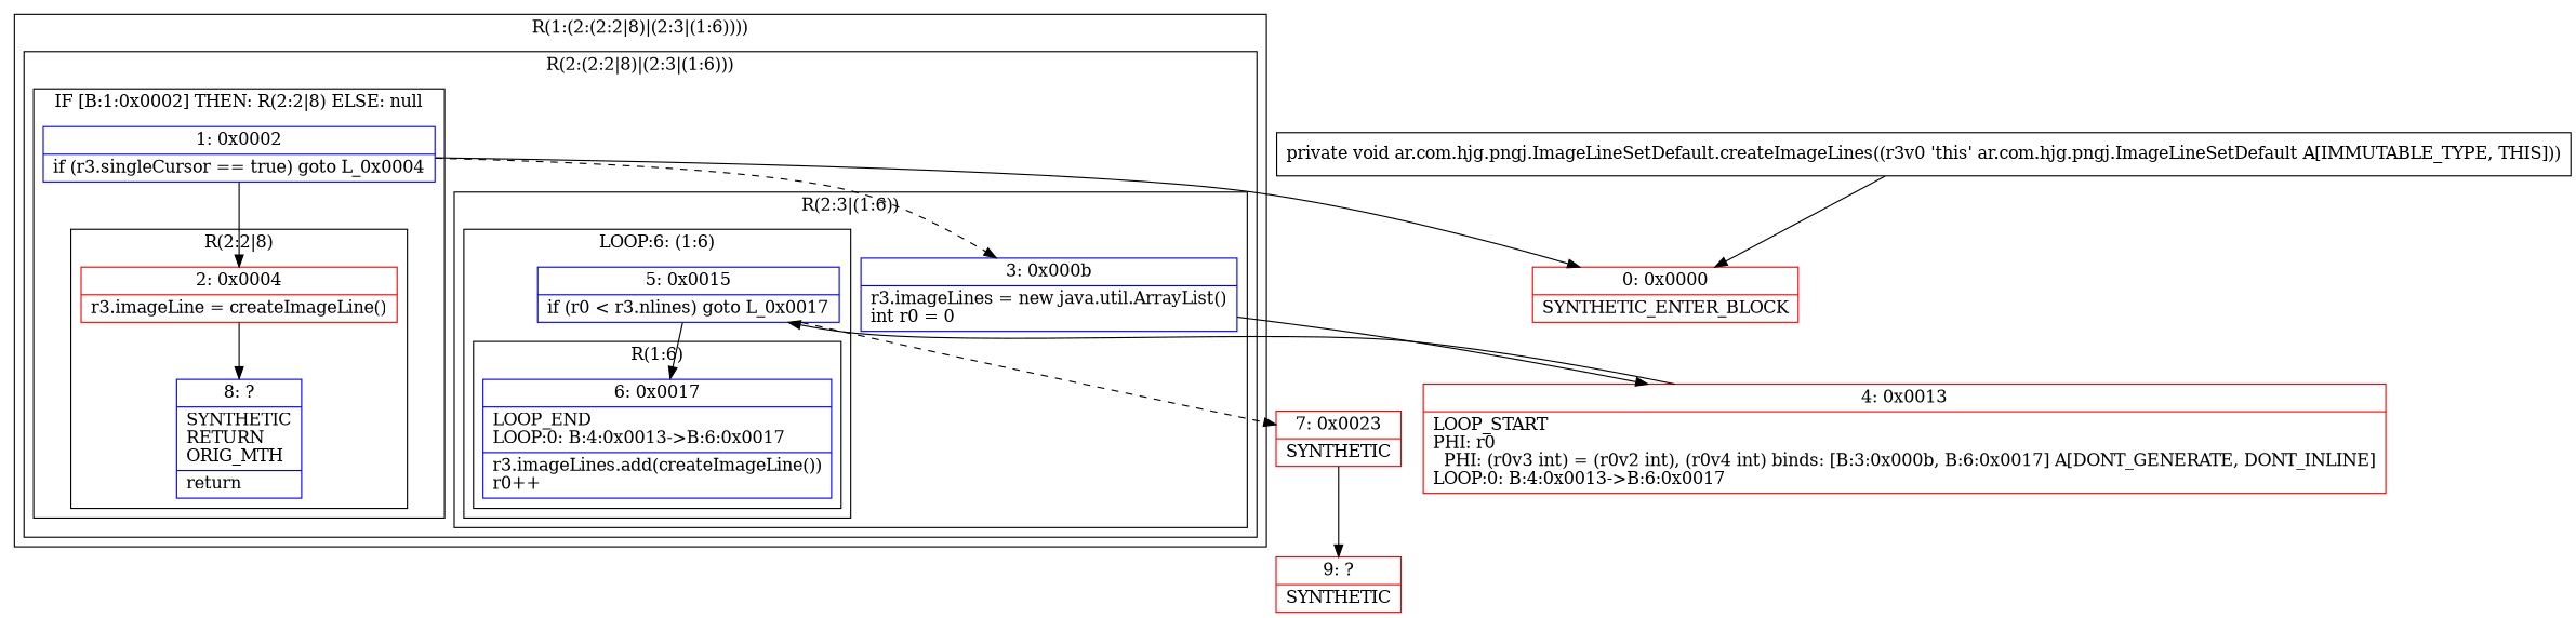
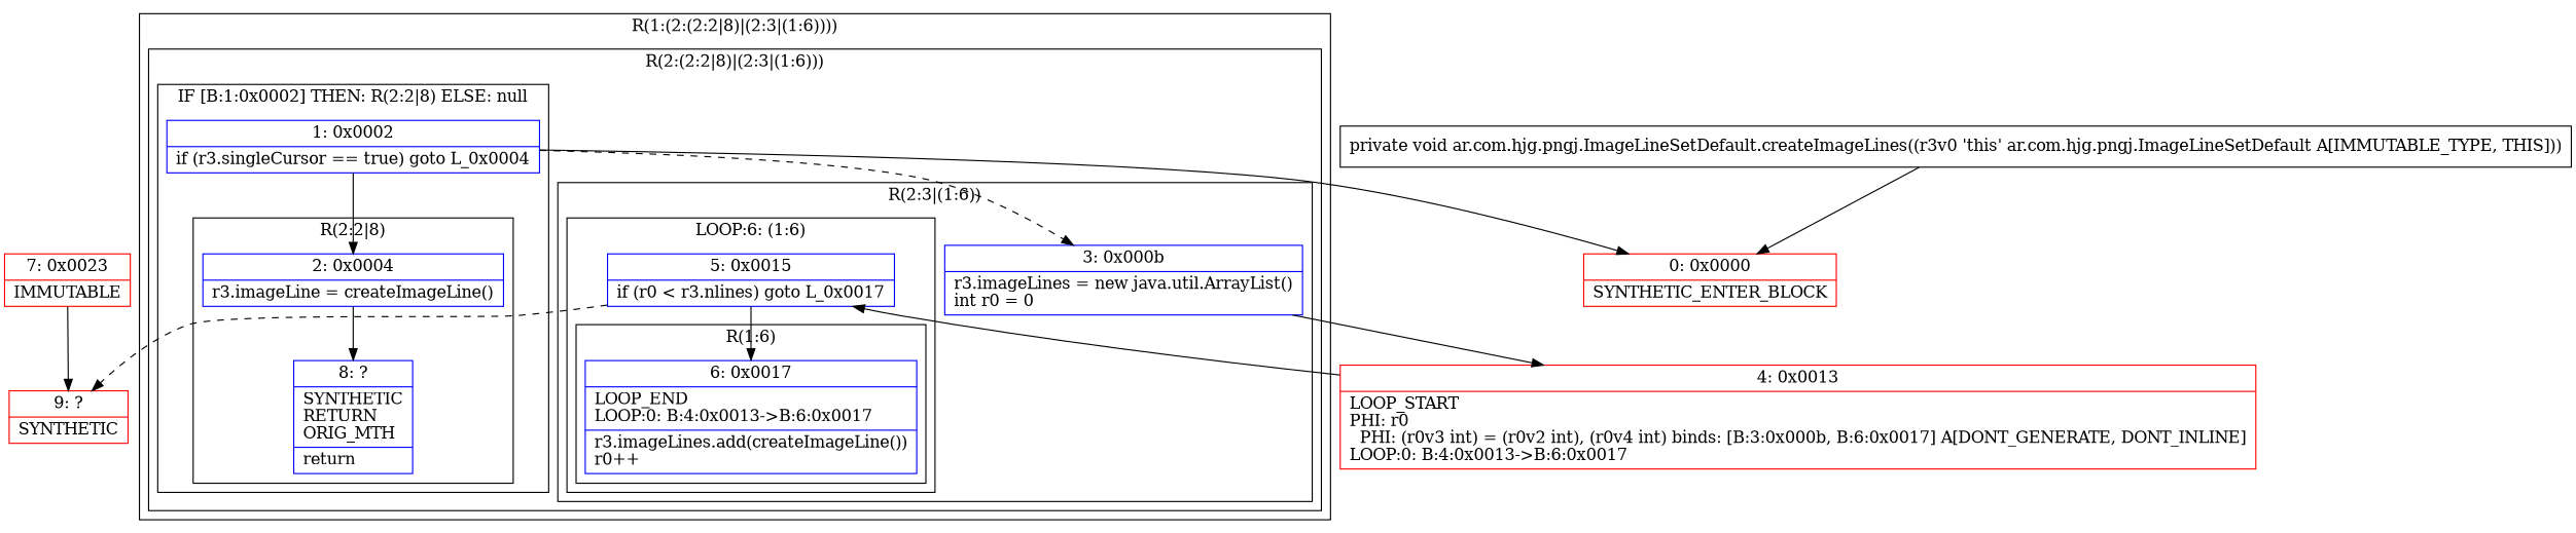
  digraph {
    node [color=blue shape=record]
-   n1 [color=red label="{2\:\ 0x0004|r3.imageLine = createImageLine()\l}"]
+   n1 [label="{2\:\ 0x0004|r3.imageLine = createImageLine()\l}"]
    n2 [label="{8\:\ ?|SYNTHETIC\lRETURN\lORIG_MTH\l|return\l}"]
    n3 [label="{1\:\ 0x0002|if (r3.singleCursor == true) goto L_0x0004\l}"]
    n4 [label="{6\:\ 0x0017|LOOP_END\lLOOP:0: B:4:0x0013\-\>B:6:0x0017\l|r3.imageLines.add(createImageLine())\lr0++\l}"]
    n5 [label="{5\:\ 0x0015|if (r0 \< r3.nlines) goto L_0x0017\l}"]
    n6 [label="{3\:\ 0x000b|r3.imageLines = new java.util.ArrayList()\lint r0 = 0\l}"]
    n7 [color=red label="{0\:\ 0x0000|SYNTHETIC_ENTER_BLOCK\l}"]
-   n8 [color=red label="{7\:\ 0x0023|SYNTHETIC\l}"]
+   n8 [color=red label="{7\:\ 0x0023|IMMUTABLE\l}"]
    n9 [color=red label="{4\:\ 0x0013|LOOP_START\lPHI: r0 \l  PHI: (r0v3 int) = (r0v2 int), (r0v4 int) binds: [B:3:0x000b, B:6:0x0017] A[DONT_GENERATE, DONT_INLINE]\lLOOP:0: B:4:0x0013\-\>B:6:0x0017\l}"]
    n10 [color=red label="{9\:\ ?|SYNTHETIC\l}"]
    n11 [label="{private void ar.com.hjg.pngj.ImageLineSetDefault.createImageLines((r3v0 'this' ar.com.hjg.pngj.ImageLineSetDefault A[IMMUTABLE_TYPE, THIS])) }" color=""]
    subgraph cluster_1 {
      label="R(1:(2:(2:2|8)|(2:3|(1:6))))"
      subgraph cluster_2 {
        label="R(2:(2:2|8)|(2:3|(1:6)))"
        subgraph cluster_3 {
          label="IF [B:1:0x0002] THEN: R(2:2|8) ELSE: null"
          n3
          subgraph cluster_4 {
            label="R(2:2|8)"
            n1
            n2
          }
        }
        subgraph cluster_5 {
          label="R(2:3|(1:6))"
          n6
          subgraph cluster_6 {
            label="LOOP:6: (1:6)"
            n5
            subgraph cluster_7 {
              label="R(1:6)"
              n4
            }
          }
        }
      }
    }
    n1 -> n2
    n3 -> n1
    n3 -> n6 [style=dashed]
    n3 -> n7
    n5 -> n4
-   n5 -> n8 [style=dashed]
+   n5 -> n10 [style=dashed]
    n6 -> n9
    n8 -> n10
    n9 -> n5
    n11 -> n7
  }
